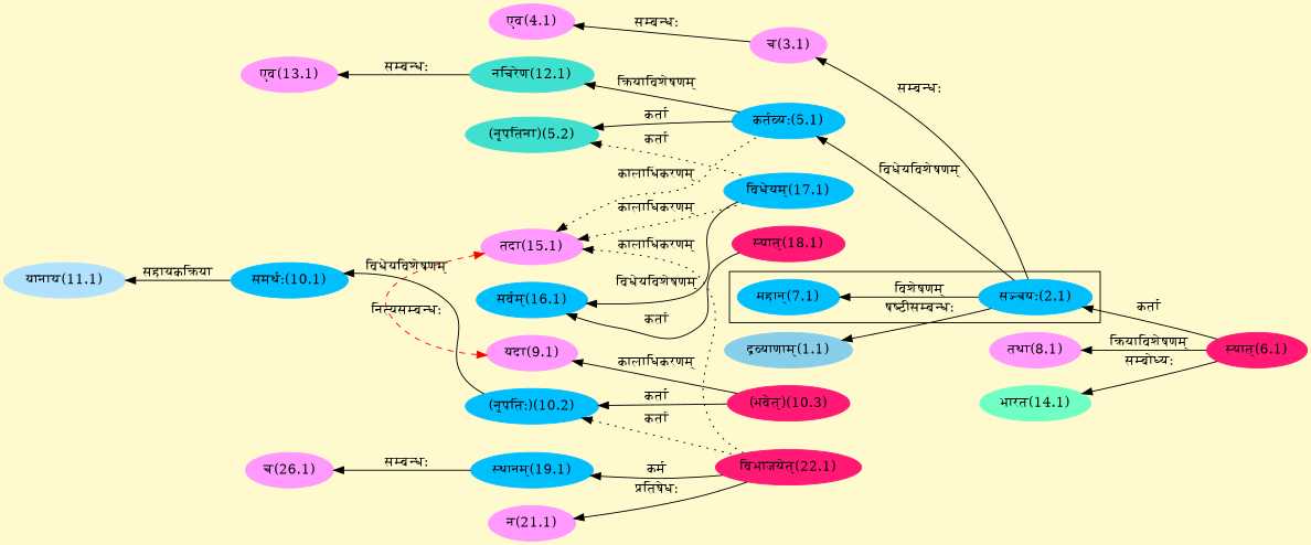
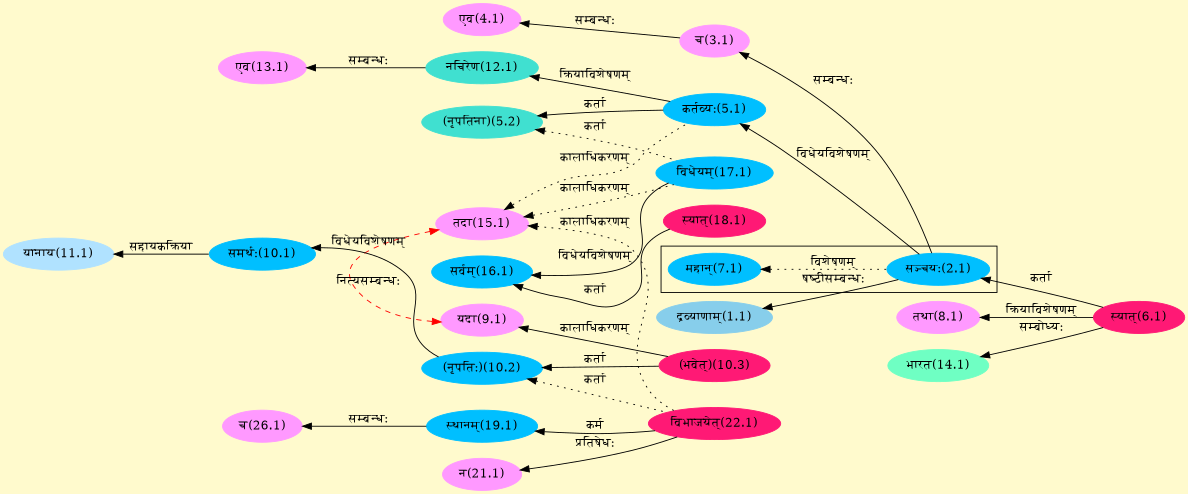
  digraph {
    bgcolor=lemonchiffon1
    compound=true
    rankdir=LR
    node [color="#FF99FF" style=filled]
    edge [dir=back]
    n1 [label="यदा(9.1)"]
    n2 [label="तदा(15.1)"]
    n3 [color="#00BFFF" label="महान्(7.1)"]
    n4 [color="#00BFFF" label="सञ्चयः(2.1)"]
    n5 [color="#FF1975" label="(भवेत्)(10.3)"]
    n6 [color="#00BFFF" label="कर्तव्यः(5.1)"]
    n7 [color="#00BFFF" label="विधेयम्(17.1)"]
    n8 [color="#FF1975" label="विभाजयेत्(22.1)"]
    n9 [color="#FF1975" label="स्यात्(6.1)"]
    n10 [color="#87CEEB" label="द्रव्याणाम्(1.1)"]
    n11 [label="च(3.1)"]
    n12 [label="एव(4.1)"]
    n13 [color="#40E0D0" label="(नृपतिना)(5.2)"]
    n14 [color="#00BFFF" label="सर्वम्(16.1)"]
    n15 [color="#FF1975" label="स्यात्(18.1)"]
    n16 [label="तथा(8.1)"]
    n17 [color="#00BFFF" label="समर्थः(10.1)"]
    n18 [color="#00BFFF" label="(नृपतिः)(10.2)"]
    n19 [color="#B0E2FF" label="यानाय(11.1)"]
    n20 [color="#40E0D0" label="नचिरेण(12.1)"]
    n21 [label="एव(13.1)"]
    n22 [color="#6FFFC3" label="भारत(14.1)"]
    n23 [color="#00BFFF" label="स्थानम्(19.1)"]
    n24 [label="च(26.1)"]
    n25 [label="न(21.1)"]
    subgraph sub_1 {
      rank=same
      n1
      n2
    }
    subgraph cluster_2 {
      n3
      n4
    }
    n1 -> n5 [label="कालाधिकरणम्"]
    n2 -> n1 [color=red dir=both label="नित्यसम्बन्धः" style=dashed]
    n2 -> n6 [label="कालाधिकरणम्" style=dotted]
    n2 -> n7 [label="कालाधिकरणम्" style=dotted]
    n2 -> n8 [label="कालाधिकरणम्" style=dotted]
-   n3 -> n4 [label="विशेषणम्"]
+   n3 -> n4 [label="विशेषणम्" style=dotted]
    n4 -> n9 [label="कर्ता"]
    n6 -> n4 [label="विधेयविशेषणम्"]
    n10 -> n4 [label="षष्ठीसम्बन्धः"]
    n11 -> n4 [label="सम्बन्धः"]
    n12 -> n11 [label="सम्बन्धः"]
    n13 -> n6 [label="कर्ता"]
    n13 -> n7 [label="कर्ता" style=dotted]
    n14 -> n7 [label="विधेयविशेषणम्"]
    n14 -> n15 [label="कर्ता"]
    n16 -> n9 [label="क्रियाविशेषणम्"]
    n17 -> n18 [label="विधेयविशेषणम्"]
    n18 -> n5 [label="कर्ता"]
    n18 -> n8 [label="कर्ता" style=dotted]
    n19 -> n17 [label="सहायकक्रिया"]
    n20 -> n6 [label="क्रियाविशेषणम्"]
    n21 -> n20 [label="सम्बन्धः"]
    n22 -> n9 [label="सम्बोध्यः"]
    n23 -> n8 [label="कर्म"]
    n24 -> n23 [label="सम्बन्धः"]
    n25 -> n8 [label="प्रतिषेधः"]
  }
